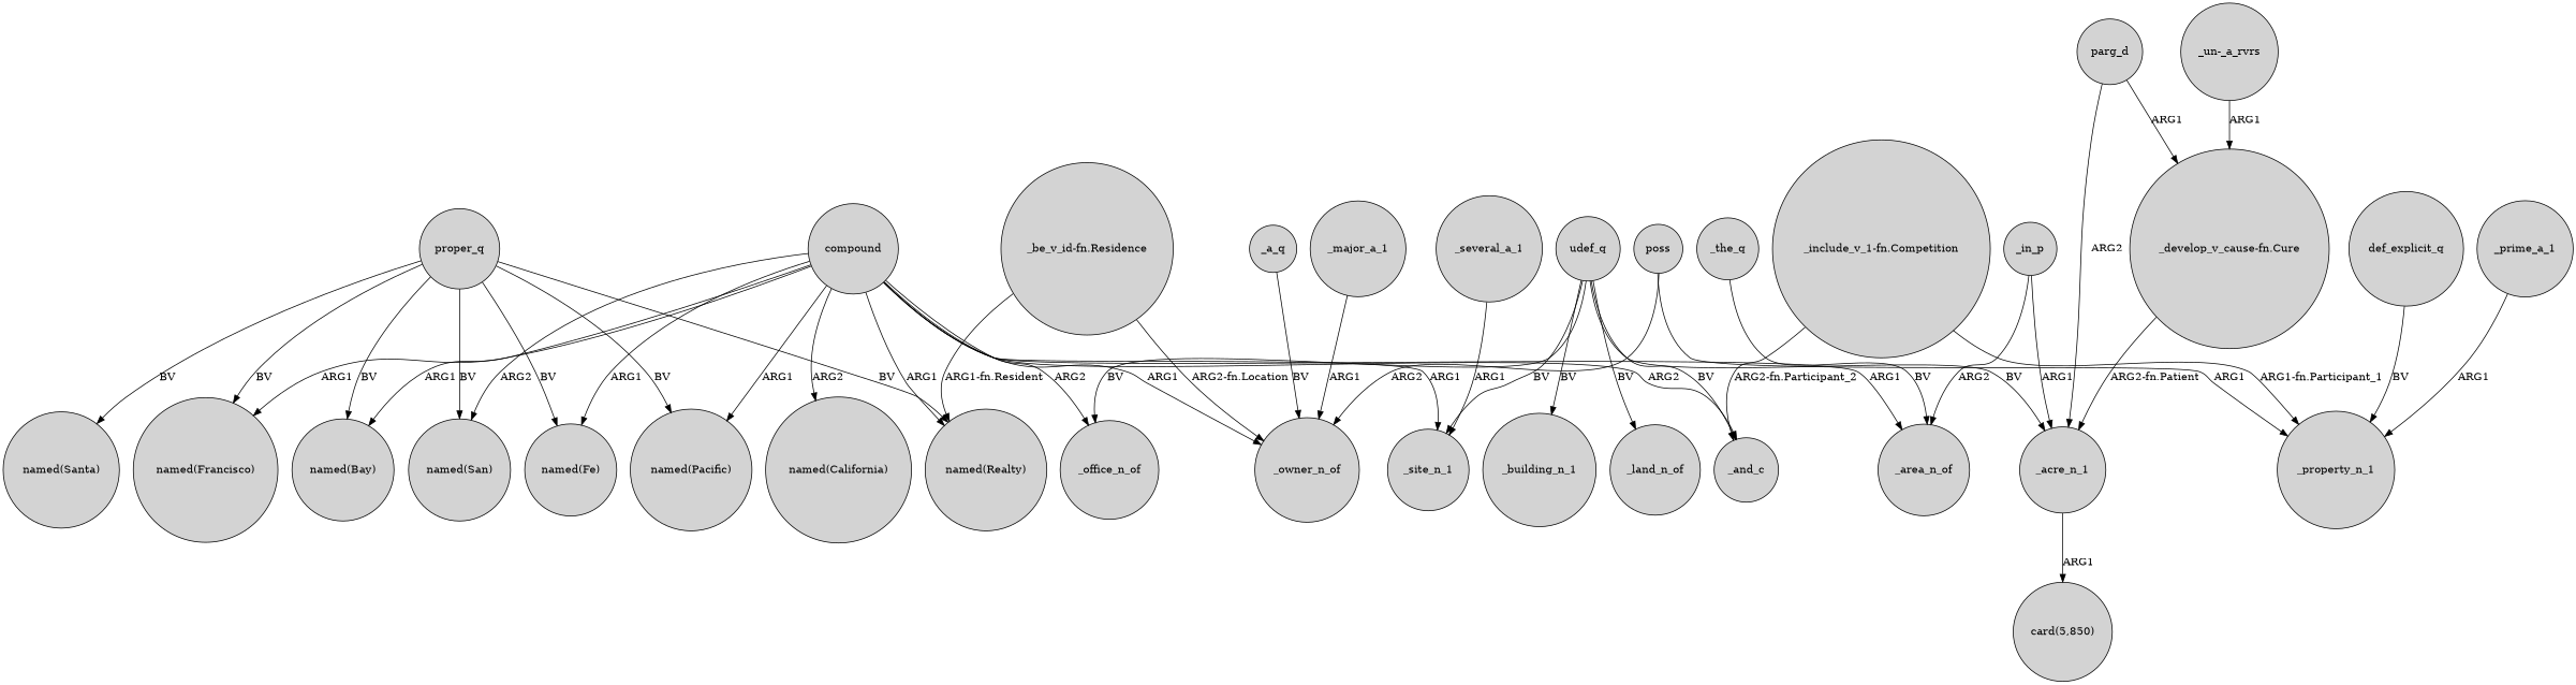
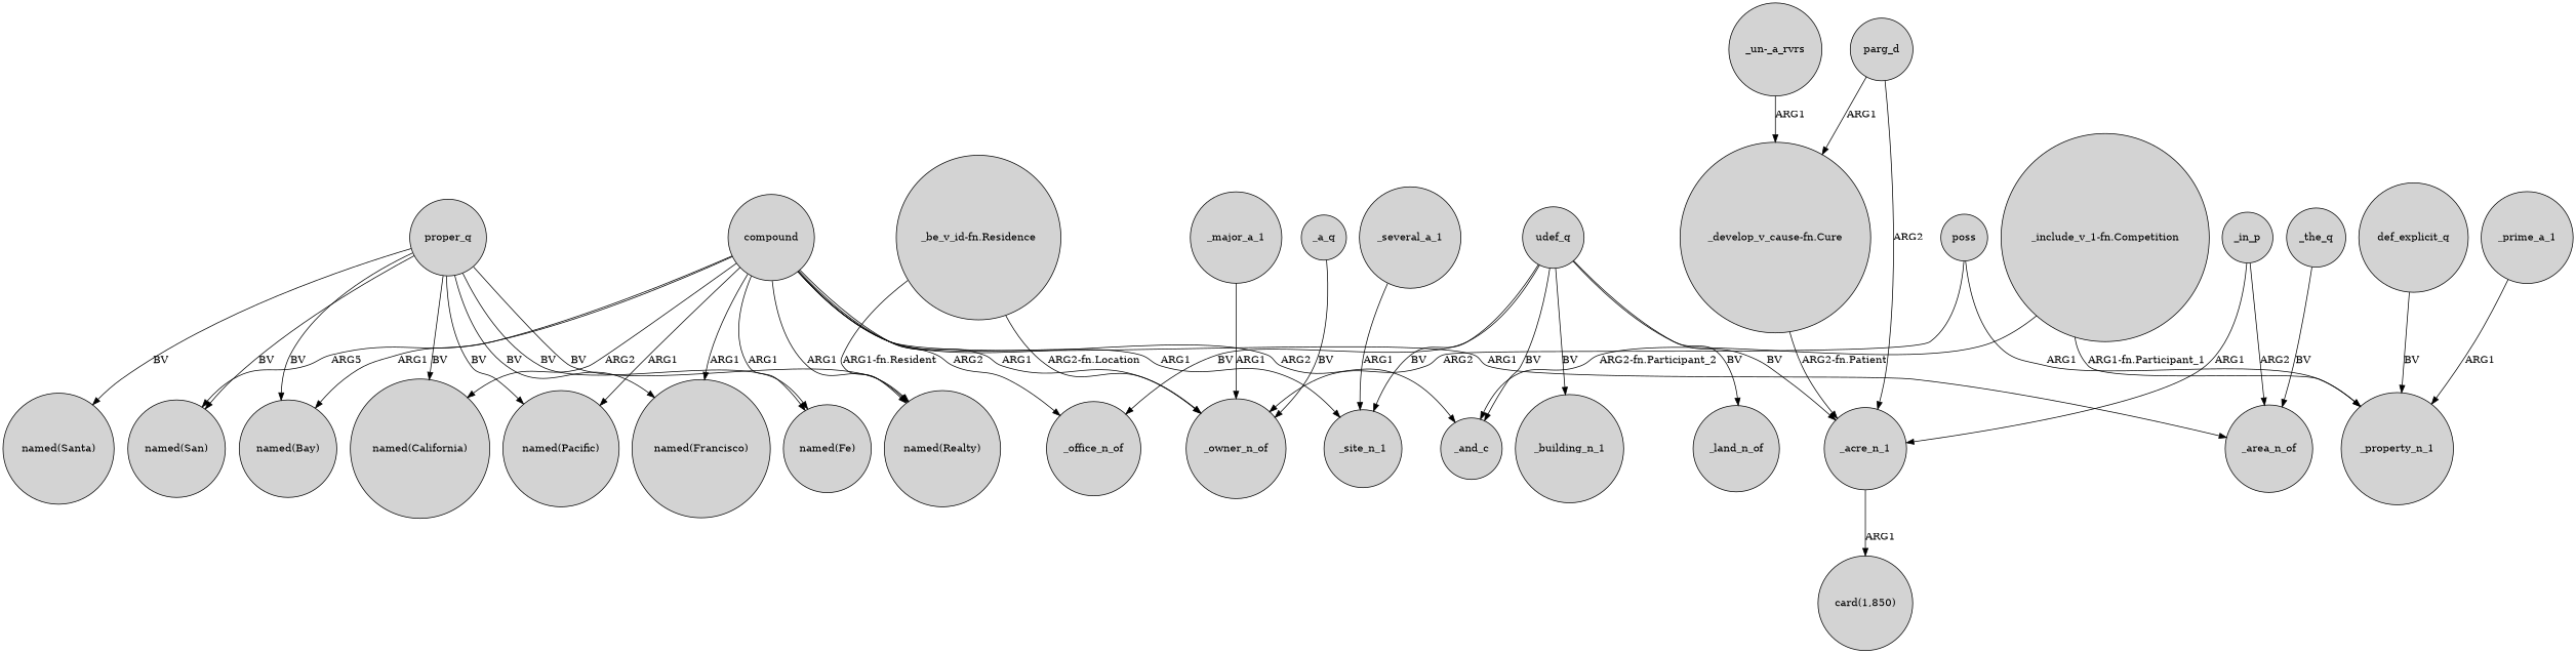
  digraph {
    node [shape=circle style=filled]
    proper_q
    "named(Bay)"
    "named(Fe)"
    "named(Realty)"
    "named(California)"
    "named(Santa)"
    "named(Pacific)"
    "named(Francisco)"
    "named(San)"
    _a_q
    _owner_n_of
    "_include_v_1-fn.Competition"
    _and_c
    _property_n_1
    parg_d
    "_develop_v_cause-fn.Cure"
    _acre_n_1
-   "card(1,850)" [label="card(5,850)"]
+   "card(1,850)"
    "_be_v_id-fn.Residence"
    compound
    _area_n_of
    _site_n_1
    _office_n_of
    _the_q
    poss
    udef_q
    _building_n_1
    _land_n_of
    _major_a_1
    _in_p
    "_un-_a_rvrs"
    def_explicit_q
    _several_a_1
    _prime_a_1
    proper_q -> "named(Bay)" [label=BV]
    proper_q -> "named(Fe)" [label=BV]
    proper_q -> "named(Realty)" [label=BV]
+   proper_q -> "named(California)" [label=BV]
    proper_q -> "named(Santa)" [label=BV]
    proper_q -> "named(Pacific)" [label=BV]
    proper_q -> "named(Francisco)" [label=BV]
    proper_q -> "named(San)" [label=BV]
    _a_q -> _owner_n_of [label=BV]
    "_include_v_1-fn.Competition" -> _and_c [label="ARG2-fn.Participant_2"]
    "_include_v_1-fn.Competition" -> _property_n_1 [label="ARG1-fn.Participant_1"]
    parg_d -> "_develop_v_cause-fn.Cure" [label=ARG1]
    parg_d -> _acre_n_1 [label=ARG2]
    "_develop_v_cause-fn.Cure" -> _acre_n_1 [label="ARG2-fn.Patient"]
    _acre_n_1 -> "card(1,850)" [label=ARG1]
    "_be_v_id-fn.Residence" -> "named(Realty)" [label="ARG1-fn.Resident"]
    "_be_v_id-fn.Residence" -> _owner_n_of [label="ARG2-fn.Location"]
    compound -> "named(Bay)" [label=ARG1]
    compound -> "named(Fe)" [label=ARG1]
    compound -> "named(Realty)" [label=ARG1]
    compound -> "named(California)" [label=ARG2]
    compound -> "named(Pacific)" [label=ARG1]
    compound -> "named(Francisco)" [label=ARG1]
-   compound -> "named(San)" [label=ARG2]
+   compound -> "named(San)" [label=ARG5]
    compound -> _owner_n_of [label=ARG1]
    compound -> _and_c [label=ARG2]
    compound -> _area_n_of [label=ARG1]
    compound -> _site_n_1 [label=ARG1]
    compound -> _office_n_of [label=ARG2]
    _the_q -> _area_n_of [label=BV]
    poss -> _owner_n_of [label=ARG2]
    poss -> _property_n_1 [label=ARG1]
    udef_q -> _and_c [label=BV]
    udef_q -> _acre_n_1 [label=BV]
    udef_q -> _site_n_1 [label=BV]
    udef_q -> _office_n_of [label=BV]
    udef_q -> _building_n_1 [label=BV]
    udef_q -> _land_n_of [label=BV]
    _major_a_1 -> _owner_n_of [label=ARG1]
    _in_p -> _acre_n_1 [label=ARG1]
    _in_p -> _area_n_of [label=ARG2]
    "_un-_a_rvrs" -> "_develop_v_cause-fn.Cure" [label=ARG1]
    def_explicit_q -> _property_n_1 [label=BV]
    _several_a_1 -> _site_n_1 [label=ARG1]
    _prime_a_1 -> _property_n_1 [label=ARG1]
  }
